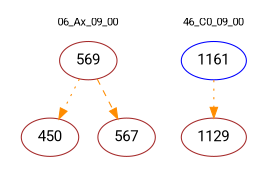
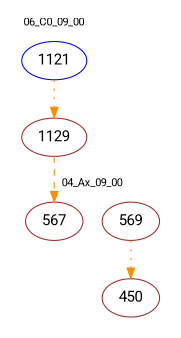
  digraph {
    fontname=Roboto
    node [color=brown fontname=Roboto]
    edge [color=darkorange fontname=Roboto style=dotted]
    n1 [label=569]
    n2 [label=450]
    n3 [label=567]
-   n4 [color=blue label=1161]
+   n4 [color=blue label=1121]
    n5 [label=1129]
    subgraph cluster_1 {
      color=white
      fontsize=10
-     label="06_Ax_09_00"
+     label="04_Ax_09_00"
      n1
      n2
      n3
    }
    subgraph cluster_2 {
      color=white
      fontsize=10
-     label="46_C0_09_00"
+     label="06_C0_09_00"
      n4
      n5
    }
    n1 -> n2
-   n1 -> n3 [style=dashed]
+   n5 -> n3 [style=dashed]
    n4 -> n5
  }
